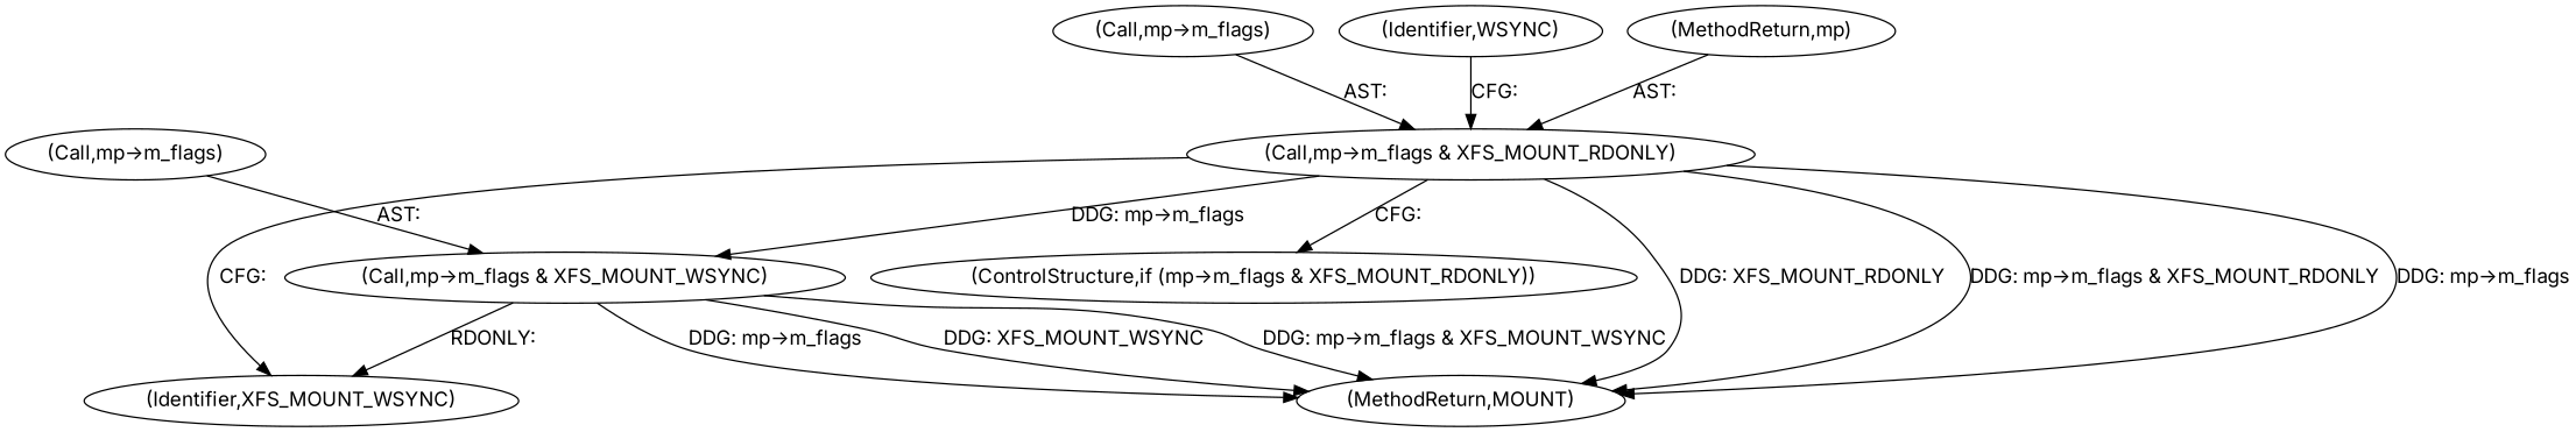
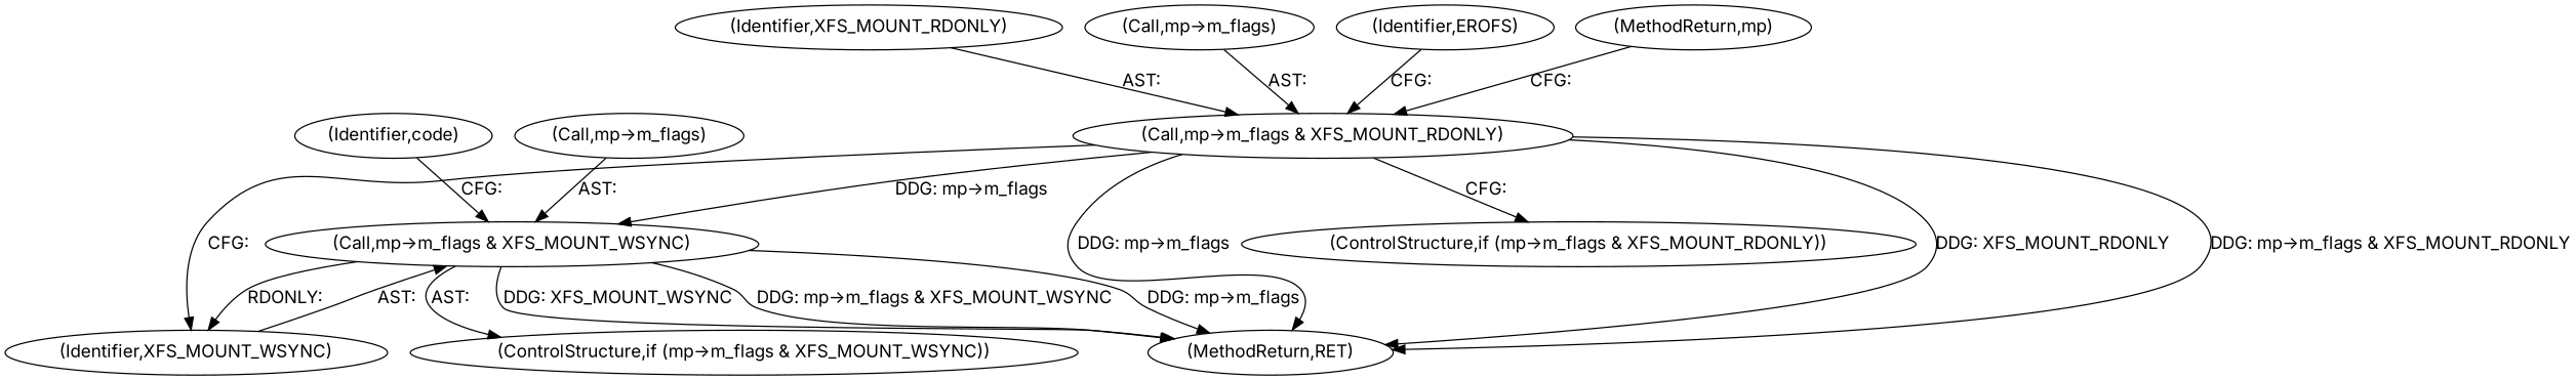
  digraph {
    fontname=Inter
    node [fontname=Inter]
    edge [fontname=Inter]
    n1 [label="(Call,mp->m_flags & XFS_MOUNT_WSYNC)"]
-   n3 [label="(MethodReturn,MOUNT)"]
+   n2 [label="(ControlStructure,if (mp->m_flags & XFS_MOUNT_WSYNC))"]
+   n3 [label="(MethodReturn,RET)"]
    n4 [label="(Identifier,XFS_MOUNT_WSYNC)"]
    n5 [label="(Call,mp->m_flags & XFS_MOUNT_RDONLY)"]
    n6 [label="(ControlStructure,if (mp->m_flags & XFS_MOUNT_RDONLY))"]
+   n7 [label="(Identifier,XFS_MOUNT_RDONLY)"]
+   n8 [label="(Identifier,code)"]
    n9 [label="(Call,mp->m_flags)"]
    n10 [label="(Call,mp->m_flags)"]
-   n11 [label="(Identifier,WSYNC)"]
+   n11 [label="(Identifier,EROFS)"]
    n12 [label="(MethodReturn,mp)"]
+   n1 -> n2 [label="AST: "]
    n1 -> n3 [label="DDG: mp->m_flags"]
    n1 -> n3 [label="DDG: XFS_MOUNT_WSYNC"]
    n1 -> n3 [label="DDG: mp->m_flags & XFS_MOUNT_WSYNC"]
    n1 -> n4 [label="RDONLY: "]
+   n4 -> n1 [label="AST: "]
    n5 -> n1 [label="DDG: mp->m_flags"]
    n5 -> n3 [label="DDG: mp->m_flags & XFS_MOUNT_RDONLY"]
    n5 -> n3 [label="DDG: mp->m_flags"]
    n5 -> n3 [label="DDG: XFS_MOUNT_RDONLY"]
    n5 -> n4 [label="CFG: "]
    n5 -> n6 [label="CFG: "]
+   n7 -> n5 [label="AST: "]
+   n8 -> n1 [label="CFG: "]
    n9 -> n5 [label="AST: "]
    n10 -> n1 [label="AST: "]
    n11 -> n5 [label="CFG: "]
-   n12 -> n5 [label="AST: "]
+   n12 -> n5 [label="CFG: "]
  }
